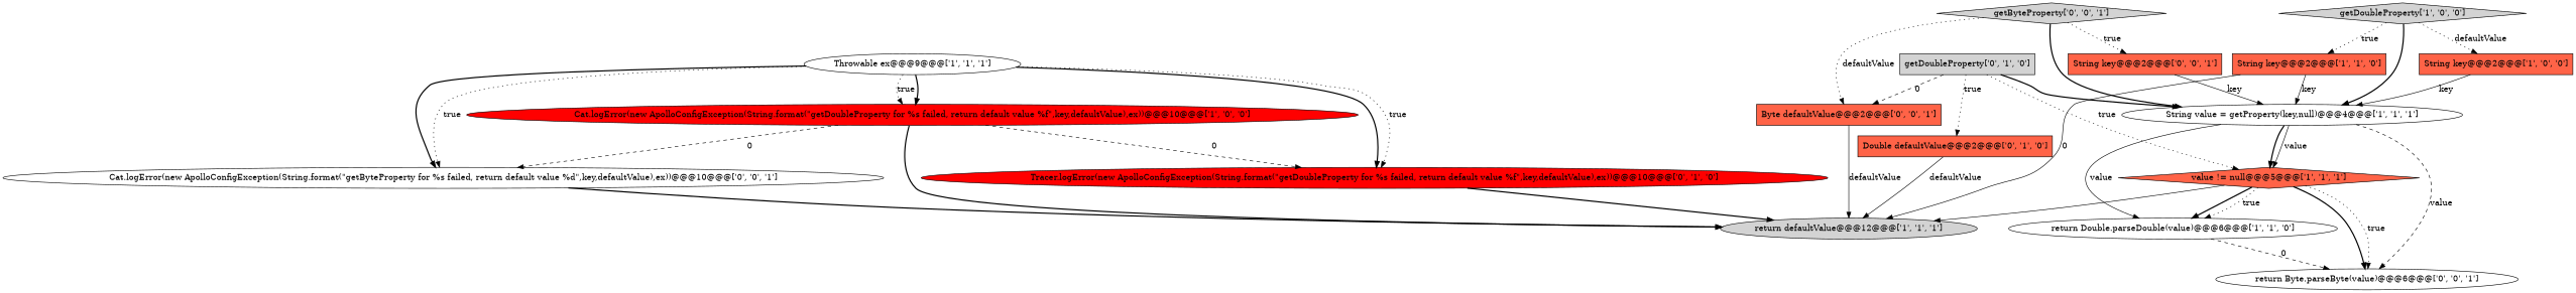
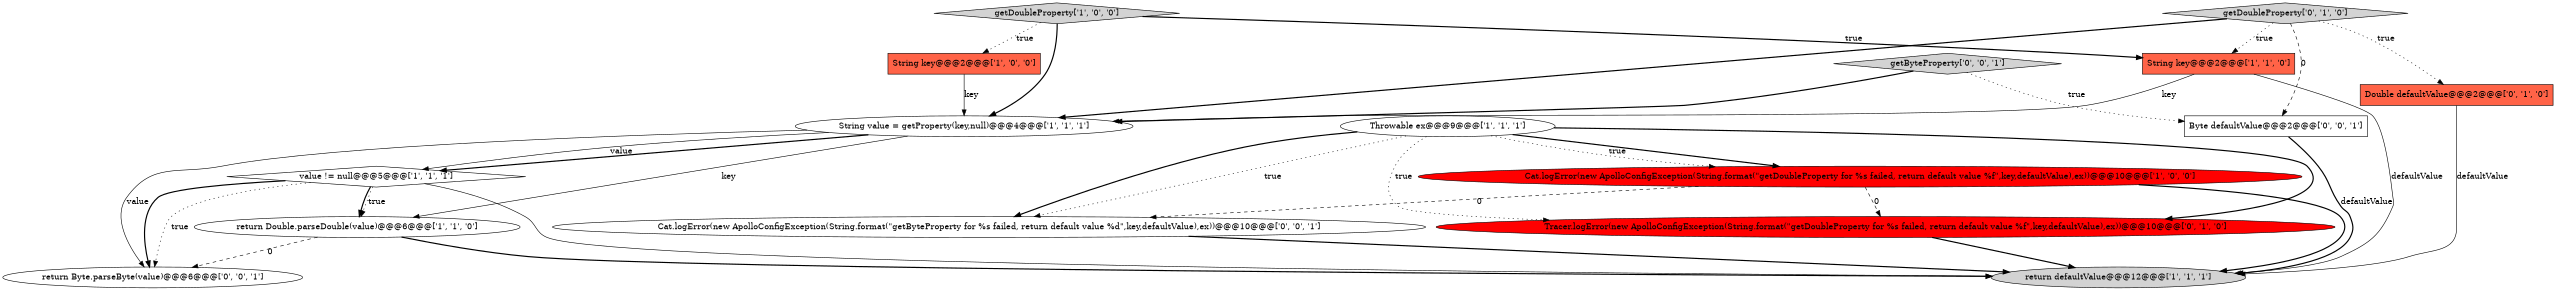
  digraph {
    node [fillcolor=white shape=ellipse style=filled]
    edge [style=bold]
    n1 [label="Throwable ex@@@9@@@['1', '1', '1']"]
    n2 [label="Cat.logError(new ApolloConfigException(String.format(\"getByteProperty for %s failed, return default value %d\",key,defaultValue),ex))@@@10@@@['0', '0', '1']"]
    n3 [fillcolor=red label="Cat.logError(new ApolloConfigException(String.format(\"getDoubleProperty for %s failed, return default value %f\",key,defaultValue),ex))@@@10@@@['1', '0', '0']"]
    n4 [fillcolor=red label="Tracer.logError(new ApolloConfigException(String.format(\"getDoubleProperty for %s failed, return default value %f\",key,defaultValue),ex))@@@10@@@['0', '1', '0']"]
    n5 [fillcolor=lightgray label="return defaultValue@@@12@@@['1', '1', '1']"]
    n6 [fillcolor=tomato label="String key@@@2@@@['1', '1', '0']" shape=box]
    n7 [label="String value = getProperty(key,null)@@@4@@@['1', '1', '1']"]
-   n8 [fillcolor=tomato label="Byte defaultValue@@@2@@@['0', '0', '1']" shape=box]
+   n8 [label="Byte defaultValue@@@2@@@['0', '0', '1']" shape=box]
    n9 [label="return Byte.parseByte(value)@@@6@@@['0', '0', '1']"]
    n10 [label="return Double.parseDouble(value)@@@6@@@['1', '1', '0']"]
-   n11 [fillcolor=tomato label="value != null@@@5@@@['1', '1', '1']" shape=diamond]
+   n11 [label="value != null@@@5@@@['1', '1', '1']" shape=diamond]
    n12 [fillcolor=lightgray label="getByteProperty['0', '0', '1']" shape=diamond]
-   n13 [fillcolor=tomato label="String key@@@2@@@['0', '0', '1']" shape=box]
    n14 [fillcolor=tomato label="String key@@@2@@@['1', '0', '0']" shape=box]
-   n15 [fillcolor=lightgray label="getDoubleProperty['0', '1', '0']" shape=box]
+   n15 [fillcolor=lightgray label="getDoubleProperty['0', '1', '0']" shape=diamond]
    n16 [fillcolor=tomato label="Double defaultValue@@@2@@@['0', '1', '0']" shape=box]
    n17 [fillcolor=lightgray label="getDoubleProperty['1', '0', '0']" shape=diamond]
    n1 -> n2
    n1 -> n2 [label=true style=dotted]
    n1 -> n3
    n1 -> n3 [label=true style=dotted]
    n1 -> n4
    n1 -> n4 [label=true style=dotted]
    n2 -> n5
    n3 -> n2 [label=0 style=dashed]
    n3 -> n4 [label=0 style=dashed]
    n3 -> n5
    n4 -> n5
-   n6 -> n5 [label=0 style=solid]
+   n6 -> n5 [label=defaultValue style=solid]
    n6 -> n7 [label=key style=solid]
-   n7 -> n9 [label=value style=dashed]
-   n7 -> n10 [label=value style=solid]
+   n7 -> n9 [label=value style=solid]
+   n7 -> n10 [label=key style=solid]
    n7 -> n11
    n7 -> n11 [label=value style=solid]
-   n8 -> n5 [label=defaultValue style=solid]
+   n8 -> n5 [label=defaultValue]
+   n10 -> n5
    n10 -> n9 [label=0 style=dashed]
    n11 -> n5 [style=solid]
    n11 -> n9
    n11 -> n9 [label=true style=dotted]
    n11 -> n10
    n11 -> n10 [label=true style=dotted]
    n12 -> n7
-   n12 -> n8 [label=defaultValue style=dotted]
-   n12 -> n13 [label=true style=dotted]
-   n13 -> n7 [label=key style=solid]
+   n12 -> n8 [label=true style=dotted]
    n14 -> n7 [label=key style=solid]
-   n15 -> n11 [label=true style=dotted]
+   n15 -> n6 [label=true style=dotted]
    n15 -> n7
    n15 -> n8 [label=0 style=dashed]
    n15 -> n16 [label=true style=dotted]
    n16 -> n5 [label=defaultValue style=solid]
-   n17 -> n6 [label=true style=dotted]
+   n17 -> n6 [label=true]
    n17 -> n7
-   n17 -> n14 [label=defaultValue style=dotted]
+   n17 -> n14 [label=true style=dotted]
  }
